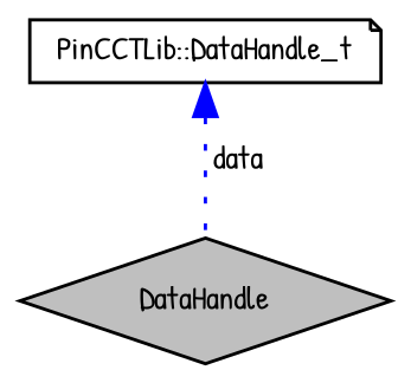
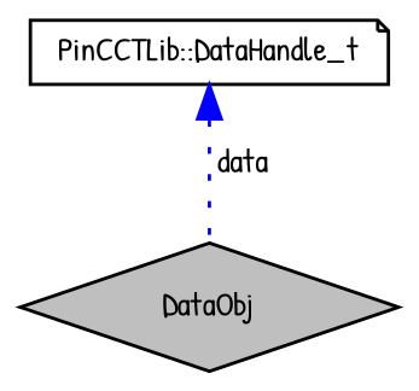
  digraph {
    fontname="Patrick Hand"
    node [color=black fontname="Patrick Hand" fontsize=10 style=filled]
-   n1 [fillcolor=grey75 fontcolor=black height=0.2 label=DataHandle shape=diamond width=0.4]
+   n1 [fillcolor=grey75 fontcolor=black height=0.2 label=DataObj shape=diamond width=0.4]
    n2 [fillcolor=white height=0.2 label="PinCCTLib::DataHandle_t" shape=note width=0.4]
    n2 -> n1 [color=blue dir=back fontname="Patrick Hand" fontsize=10 label=" data" labelfontname=Helvetica labelfontsize=10 style=dotted]
  }
